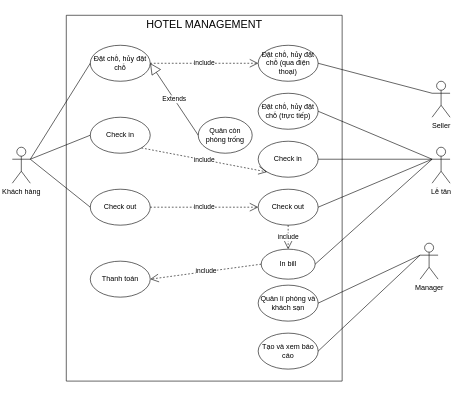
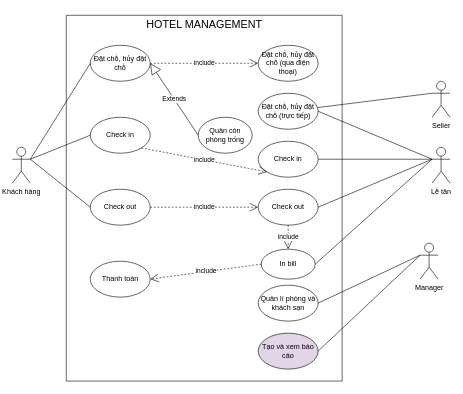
  <mxCell id="0" />
  <mxCell id="1" parent="0" />
  <mxCell id="2" value="" style="swimlane;startSize=0;" parent="1" vertex="1"><mxGeometry x="110" y="25" width="460" height="610" as="geometry" /></mxCell>
  <mxCell id="3" value="&lt;font style=&quot;font-size: 18px;&quot;&gt;HOTEL MANAGEMENT&lt;/font&gt;" style="text;html=1;align=center;verticalAlign=middle;resizable=0;points=[];autosize=1;strokeColor=none;fillColor=none;" parent="2" vertex="1"><mxGeometry x="120" y="-5" width="220" height="40" as="geometry" /></mxCell>
  <mxCell id="4" value="Đặt chỗ, hủy đặt chỗ (qua điện thoại)" style="ellipse;whiteSpace=wrap;html=1;" parent="2" vertex="1"><mxGeometry x="320" y="50" width="100" height="60" as="geometry" /></mxCell>
  <mxCell id="5" value="Check in" style="ellipse;whiteSpace=wrap;html=1;" parent="2" vertex="1"><mxGeometry x="320" y="210" width="100" height="60" as="geometry" /></mxCell>
  <mxCell id="6" value="In bill" style="ellipse;whiteSpace=wrap;html=1;" parent="2" vertex="1"><mxGeometry x="325" y="390" width="90" height="50" as="geometry" /></mxCell>
  <mxCell id="7" value="Check out" style="ellipse;whiteSpace=wrap;html=1;" parent="2" vertex="1"><mxGeometry x="320" y="290" width="100" height="60" as="geometry" /></mxCell>
  <mxCell id="8" value="" style="endArrow=none;html=1;rounded=0;entryX=1;entryY=0.5;entryDx=0;entryDy=0;exitX=1;exitY=0.5;exitDx=0;exitDy=0;" parent="2" source="5" target="7" edge="1"><mxGeometry width="50" height="50" relative="1" as="geometry"><mxPoint x="250" y="220" as="sourcePoint" /><mxPoint x="300" y="170" as="targetPoint" /><Array as="points"><mxPoint x="610" y="240" /></Array></mxGeometry></mxCell>
  <mxCell id="9" value="" style="endArrow=none;html=1;rounded=0;entryX=1;entryY=0.5;entryDx=0;entryDy=0;" parent="2" target="6" edge="1"><mxGeometry width="50" height="50" relative="1" as="geometry"><mxPoint x="610" y="240" as="sourcePoint" /><mxPoint x="300" y="170" as="targetPoint" /></mxGeometry></mxCell>
  <mxCell id="10" value="Quản lí phòng và khách sạn" style="ellipse;whiteSpace=wrap;html=1;" parent="2" vertex="1"><mxGeometry x="320" y="450" width="100" height="60" as="geometry" /></mxCell>
- <mxCell id="11" value="Tạo và xem báo cáo" style="ellipse;whiteSpace=wrap;html=1;" parent="2" vertex="1"><mxGeometry x="320" y="530" width="100" height="60" as="geometry" /></mxCell>
+ <mxCell id="11" value="Tạo và xem báo cáo" style="ellipse;whiteSpace=wrap;html=1;fillColor=#e1d5e7;" parent="2" vertex="1"><mxGeometry x="320" y="530" width="100" height="60" as="geometry" /></mxCell>
  <mxCell id="12" value="Đặt chỗ, hủy đặt chỗ (trực tiếp)" style="ellipse;whiteSpace=wrap;html=1;" parent="2" vertex="1"><mxGeometry x="320" y="130" width="100" height="60" as="geometry" /></mxCell>
  <mxCell id="13" value="Đặt chỗ, hủy đặt chỗ" style="ellipse;whiteSpace=wrap;html=1;" parent="2" vertex="1"><mxGeometry x="40" y="50" width="100" height="60" as="geometry" /></mxCell>
  <mxCell id="14" value="Check in" style="ellipse;whiteSpace=wrap;html=1;" parent="2" vertex="1"><mxGeometry x="40" y="170" width="100" height="60" as="geometry" /></mxCell>
  <mxCell id="15" value="Check out" style="ellipse;whiteSpace=wrap;html=1;" parent="2" vertex="1"><mxGeometry x="40" y="290" width="100" height="60" as="geometry" /></mxCell>
  <mxCell id="16" value="include" style="endArrow=open;endSize=12;dashed=1;html=1;rounded=0;exitX=1;exitY=0.5;exitDx=0;exitDy=0;entryX=0;entryY=0.5;entryDx=0;entryDy=0;" parent="2" source="13" target="4" edge="1"><mxGeometry width="160" relative="1" as="geometry"><mxPoint x="140" y="60" as="sourcePoint" /><mxPoint x="300" y="60" as="targetPoint" /></mxGeometry></mxCell>
  <mxCell id="17" value="Quản còn phòng trống" style="ellipse;whiteSpace=wrap;html=1;" parent="2" vertex="1"><mxGeometry x="220" y="170" width="90" height="60" as="geometry" /></mxCell>
  <mxCell id="18" value="include" style="endArrow=open;endSize=12;dashed=1;html=1;rounded=0;exitX=1;exitY=1;exitDx=0;exitDy=0;entryX=0;entryY=1;entryDx=0;entryDy=0;" parent="2" source="14" target="5" edge="1"><mxGeometry width="160" relative="1" as="geometry"><mxPoint x="340" y="290" as="sourcePoint" /><mxPoint x="500" y="290" as="targetPoint" /></mxGeometry></mxCell>
  <mxCell id="19" value="include" style="endArrow=open;endSize=12;dashed=1;html=1;rounded=0;entryX=0;entryY=0.5;entryDx=0;entryDy=0;exitX=1;exitY=0.5;exitDx=0;exitDy=0;" parent="2" source="15" target="7" edge="1"><mxGeometry width="160" relative="1" as="geometry"><mxPoint x="260" y="353.75" as="sourcePoint" /><mxPoint x="150" y="340" as="targetPoint" /></mxGeometry></mxCell>
  <mxCell id="20" value="Extends" style="endArrow=block;endSize=16;endFill=0;html=1;rounded=0;exitX=0;exitY=0.5;exitDx=0;exitDy=0;entryX=1;entryY=0.5;entryDx=0;entryDy=0;" parent="2" source="17" target="13" edge="1"><mxGeometry width="160" relative="1" as="geometry"><mxPoint x="90" y="140" as="sourcePoint" /><mxPoint x="250" y="140" as="targetPoint" /></mxGeometry></mxCell>
  <mxCell id="21" value="include" style="endArrow=open;endSize=12;dashed=1;html=1;rounded=0;exitX=0.5;exitY=1;exitDx=0;exitDy=0;entryX=0.5;entryY=0;entryDx=0;entryDy=0;" parent="2" source="7" target="6" edge="1"><mxGeometry width="160" relative="1" as="geometry"><mxPoint x="170" y="380" as="sourcePoint" /><mxPoint x="330" y="380" as="targetPoint" /></mxGeometry></mxCell>
  <mxCell id="22" value="Thanh toán" style="ellipse;whiteSpace=wrap;html=1;" parent="2" vertex="1"><mxGeometry x="40" y="410" width="100" height="60" as="geometry" /></mxCell>
  <mxCell id="23" value="include" style="endArrow=open;endSize=12;dashed=1;html=1;rounded=0;exitX=0;exitY=0.5;exitDx=0;exitDy=0;entryX=1;entryY=0.5;entryDx=0;entryDy=0;" parent="2" source="6" target="22" edge="1"><mxGeometry width="160" relative="1" as="geometry"><mxPoint x="160" y="430" as="sourcePoint" /><mxPoint x="320" y="430" as="targetPoint" /></mxGeometry></mxCell>
  <mxCell id="24" value="Lễ tân" style="shape=umlActor;verticalLabelPosition=bottom;verticalAlign=top;html=1;outlineConnect=0;" parent="1" vertex="1"><mxGeometry x="720" y="245" width="30" height="60" as="geometry" /></mxCell>
  <mxCell id="25" value="Seller" style="shape=umlActor;verticalLabelPosition=bottom;verticalAlign=top;html=1;outlineConnect=0;" parent="1" vertex="1"><mxGeometry x="720" y="135" width="30" height="60" as="geometry" /></mxCell>
- <mxCell id="26" value="" style="endArrow=none;html=1;rounded=0;exitX=0;exitY=0.333;exitDx=0;exitDy=0;exitPerimeter=0;entryX=1;entryY=0.5;entryDx=0;entryDy=0;" parent="1" source="25" target="4" edge="1"><mxGeometry width="50" height="50" relative="1" as="geometry"><mxPoint x="330" y="95" as="sourcePoint" /><mxPoint x="650" y="95" as="targetPoint" /></mxGeometry></mxCell>
+ <mxCell id="26" value="" style="endArrow=none;html=1;rounded=0;exitX=0;exitY=0.333;exitDx=0;exitDy=0;exitPerimeter=0;" parent="1" source="25" target="12" edge="1"><mxGeometry width="50" height="50" relative="1" as="geometry"><mxPoint x="330" y="95" as="sourcePoint" /><mxPoint x="650" y="95" as="targetPoint" /></mxGeometry></mxCell>
  <mxCell id="27" value="" style="endArrow=none;html=1;rounded=0;exitX=0;exitY=0.333;exitDx=0;exitDy=0;exitPerimeter=0;entryX=1;entryY=0.5;entryDx=0;entryDy=0;" parent="1" source="24" target="12" edge="1"><mxGeometry width="50" height="50" relative="1" as="geometry"><mxPoint x="360" y="245" as="sourcePoint" /><mxPoint x="410" y="195" as="targetPoint" /></mxGeometry></mxCell>
  <mxCell id="28" value="Manager" style="shape=umlActor;verticalLabelPosition=bottom;verticalAlign=top;html=1;outlineConnect=0;" parent="1" vertex="1"><mxGeometry x="700" y="405" width="30" height="60" as="geometry" /></mxCell>
  <mxCell id="29" value="" style="endArrow=none;html=1;rounded=0;entryX=0;entryY=0.333;entryDx=0;entryDy=0;entryPerimeter=0;exitX=1;exitY=0.5;exitDx=0;exitDy=0;" parent="1" source="10" target="28" edge="1"><mxGeometry width="50" height="50" relative="1" as="geometry"><mxPoint x="510" y="485" as="sourcePoint" /><mxPoint x="560" y="435" as="targetPoint" /></mxGeometry></mxCell>
  <mxCell id="30" value="" style="endArrow=none;html=1;rounded=0;entryX=0;entryY=0.333;entryDx=0;entryDy=0;entryPerimeter=0;exitX=1;exitY=0.5;exitDx=0;exitDy=0;" parent="1" source="11" target="28" edge="1"><mxGeometry width="50" height="50" relative="1" as="geometry"><mxPoint x="510" y="485" as="sourcePoint" /><mxPoint x="560" y="435" as="targetPoint" /></mxGeometry></mxCell>
  <mxCell id="31" value="Khách hàng" style="shape=umlActor;verticalLabelPosition=bottom;verticalAlign=top;html=1;outlineConnect=0;" parent="1" vertex="1"><mxGeometry x="20" y="245" width="30" height="60" as="geometry" /></mxCell>
  <mxCell id="32" value="" style="endArrow=none;html=1;rounded=0;entryX=0;entryY=0.5;entryDx=0;entryDy=0;" parent="1" target="13" edge="1"><mxGeometry width="50" height="50" relative="1" as="geometry"><mxPoint x="50" y="265" as="sourcePoint" /><mxPoint x="100" y="215" as="targetPoint" /></mxGeometry></mxCell>
  <mxCell id="33" value="" style="endArrow=none;html=1;rounded=0;entryX=0;entryY=0.5;entryDx=0;entryDy=0;" parent="1" target="14" edge="1"><mxGeometry width="50" height="50" relative="1" as="geometry"><mxPoint x="50" y="265" as="sourcePoint" /><mxPoint x="100" y="215" as="targetPoint" /></mxGeometry></mxCell>
  <mxCell id="34" value="" style="endArrow=none;html=1;rounded=0;entryX=0;entryY=0.5;entryDx=0;entryDy=0;" parent="1" target="15" edge="1"><mxGeometry width="50" height="50" relative="1" as="geometry"><mxPoint x="50" y="265" as="sourcePoint" /><mxPoint x="100" y="215" as="targetPoint" /></mxGeometry></mxCell>
